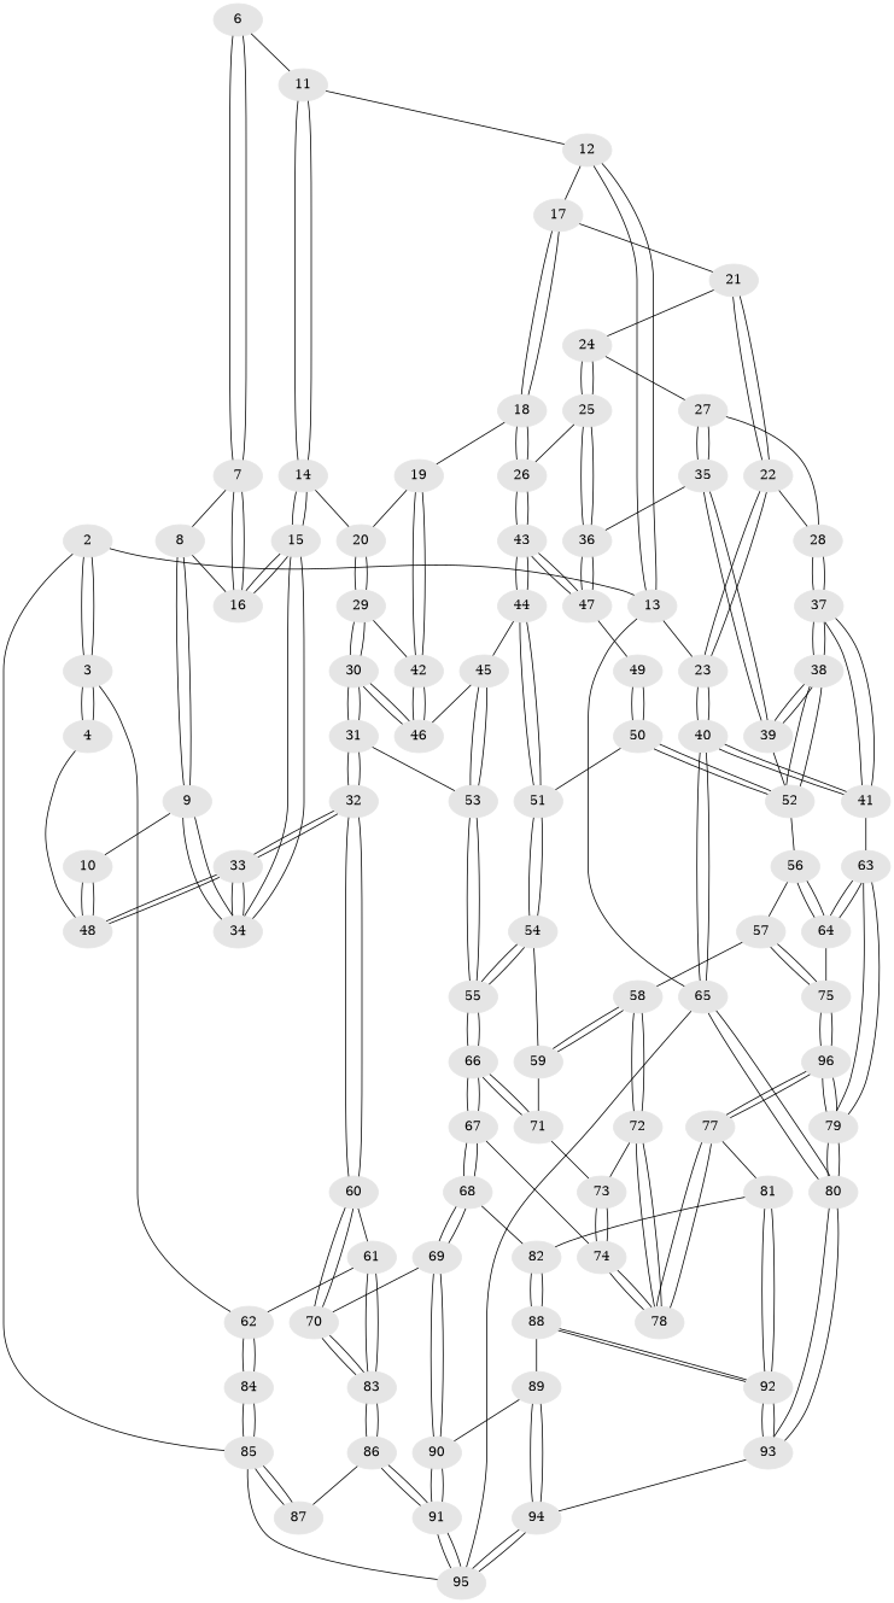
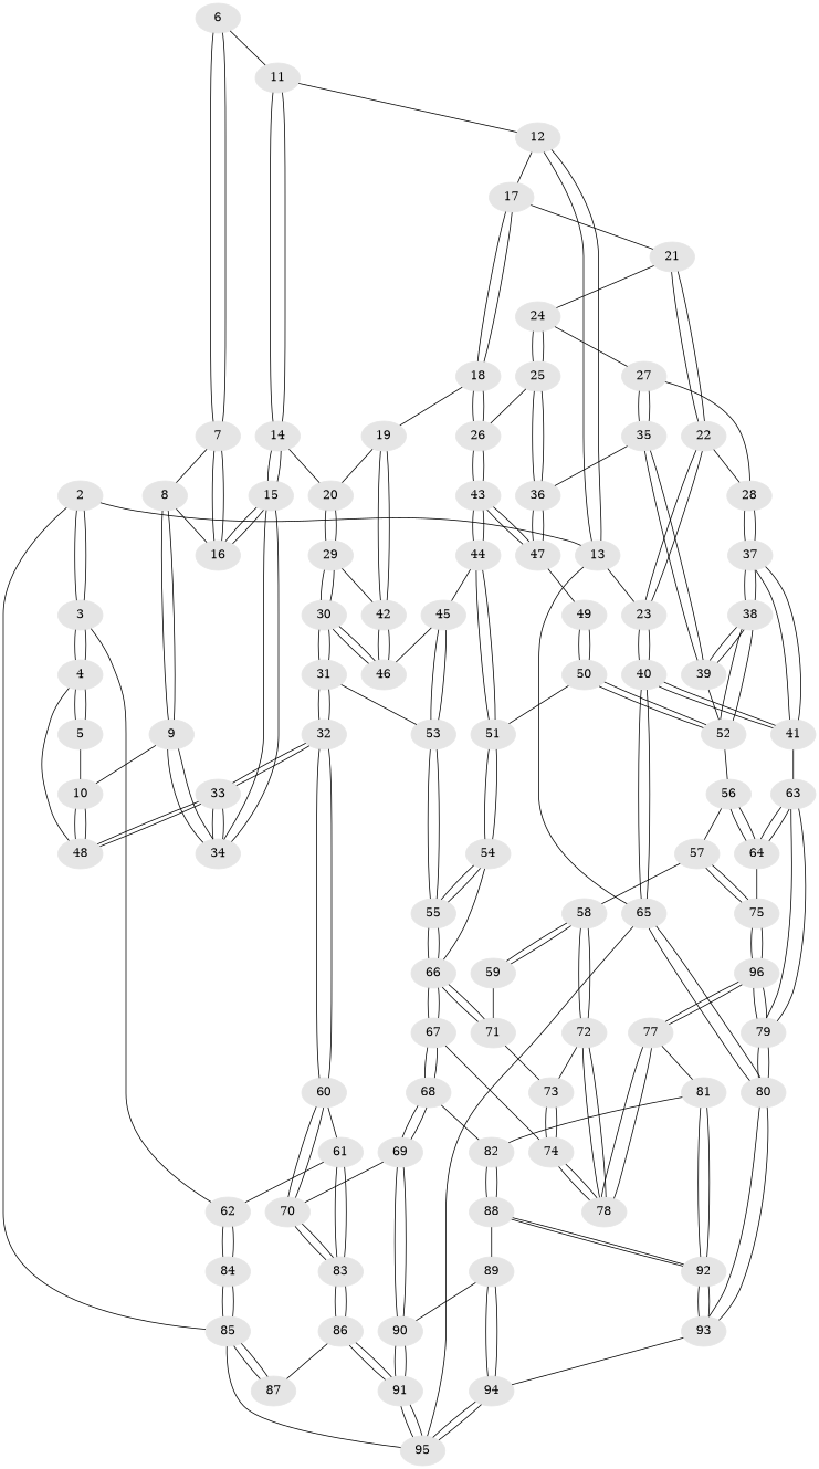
  graph {
    node [color=gray90 style=filled]
    2
    3
    13
    85
    6
    7
    11
    4
    62
    23
    65
    95
    87
+   5
    48
    84
    10
    8
    16
    12
    14
    9
    34
    17
    15
    20
    18
    21
    40
    80
    29
    19
    26
    22
    24
    42
    43
    46
    30
    28
    25
    27
    37
    41
    36
    35
    47
    44
    39
    38
    31
    32
    53
    33
    60
    55
    61
    70
    52
    49
    63
    56
    50
    64
    79
    45
    51
    54
    59
    57
    66
    71
    67
    58
    75
    72
    n77 [label=96]
    73
    78
    83
    86
    93
    68
    74
    69
    82
    90
    88
    91
    77
    81
    92
    94
    89
    2 -- 3
    2 -- 3
    2 -- 13
    2 -- 85
    3 -- 4
    3 -- 4
    3 -- 62
    13 -- 23
    13 -- 65
    85 -- 95
    85 -- 87
    85 -- 87
    6 -- 7
    6 -- 7
    6 -- 11
    7 -- 8
    7 -- 16
    7 -- 16
    11 -- 12
    11 -- 14
    11 -- 14
+   4 -- 5
+   4 -- 5
    4 -- 48
    62 -- 84
    62 -- 84
    23 -- 40
    23 -- 40
    65 -- 95
    65 -- 80
    65 -- 80
+   5 -- 10
    84 -- 85
    84 -- 85
    10 -- 48
    10 -- 48
    8 -- 16
    8 -- 9
    8 -- 9
    12 -- 13
    12 -- 13
    12 -- 17
    14 -- 15
    14 -- 15
    14 -- 20
    9 -- 10
    9 -- 34
    9 -- 34
    17 -- 18
    17 -- 18
    17 -- 21
    15 -- 16
    15 -- 16
    15 -- 34
    15 -- 34
    20 -- 29
    20 -- 29
    18 -- 19
    18 -- 26
    18 -- 26
    21 -- 22
    21 -- 22
    21 -- 24
    40 -- 65
    40 -- 65
    40 -- 41
    40 -- 41
    80 -- 93
    80 -- 93
    29 -- 42
    29 -- 30
    29 -- 30
    19 -- 20
    19 -- 42
    19 -- 42
    26 -- 43
    26 -- 43
    22 -- 23
    22 -- 23
    22 -- 28
    24 -- 25
    24 -- 25
    24 -- 27
    42 -- 46
    42 -- 46
    43 -- 47
    43 -- 47
    43 -- 44
    43 -- 44
    30 -- 46
    30 -- 46
    30 -- 31
    30 -- 31
    28 -- 37
    28 -- 37
    25 -- 26
    25 -- 36
    25 -- 36
    27 -- 28
    27 -- 35
    27 -- 35
    37 -- 41
    37 -- 41
    37 -- 38
    37 -- 38
    41 -- 63
    36 -- 47
    36 -- 47
    35 -- 36
    35 -- 39
    35 -- 39
    47 -- 49
    44 -- 45
    44 -- 51
    44 -- 51
    39 -- 52
    38 -- 39
    38 -- 39
    38 -- 52
    38 -- 52
    31 -- 32
    31 -- 32
    31 -- 53
    32 -- 33
    32 -- 33
    32 -- 60
    32 -- 60
    53 -- 55
    53 -- 55
    33 -- 48
    33 -- 48
    33 -- 34
    33 -- 34
    60 -- 61
    60 -- 70
    60 -- 70
    55 -- 66
    55 -- 66
    61 -- 62
    61 -- 83
    61 -- 83
    70 -- 83
    70 -- 83
    52 -- 56
    49 -- 50
    49 -- 50
    63 -- 64
    63 -- 64
    63 -- 79
    63 -- 79
    56 -- 64
    56 -- 64
    56 -- 57
    50 -- 52
    50 -- 52
    50 -- 51
    64 -- 75
    79 -- 80
    79 -- 80
    45 -- 46
    45 -- 53
    45 -- 53
    51 -- 54
    51 -- 54
    54 -- 55
    54 -- 55
-   54 -- 59
+   54 -- 66
    59 -- 71
    57 -- 58
    57 -- 75
    57 -- 75
    66 -- 71
    66 -- 71
    66 -- 67
    66 -- 67
    71 -- 73
    67 -- 68
    67 -- 68
    67 -- 74
    58 -- 59
    58 -- 59
    58 -- 72
    58 -- 72
    75 -- n77
    75 -- n77
    72 -- 73
    72 -- 78
    72 -- 78
    n77 -- 79
    n77 -- 79
    n77 -- 77
    n77 -- 77
    73 -- 74
    73 -- 74
    83 -- 86
    83 -- 86
    86 -- 87
    86 -- 91
    86 -- 91
    93 -- 94
    68 -- 69
    68 -- 69
    68 -- 82
    74 -- 78
    74 -- 78
    69 -- 70
    69 -- 90
    69 -- 90
    82 -- 88
    82 -- 88
    90 -- 91
    90 -- 91
    88 -- 92
    88 -- 92
    88 -- 89
    91 -- 95
    91 -- 95
    77 -- 78
    77 -- 78
    77 -- 81
    81 -- 82
    81 -- 92
    81 -- 92
    92 -- 93
    92 -- 93
    94 -- 95
    94 -- 95
    89 -- 90
    89 -- 94
    89 -- 94
  }
